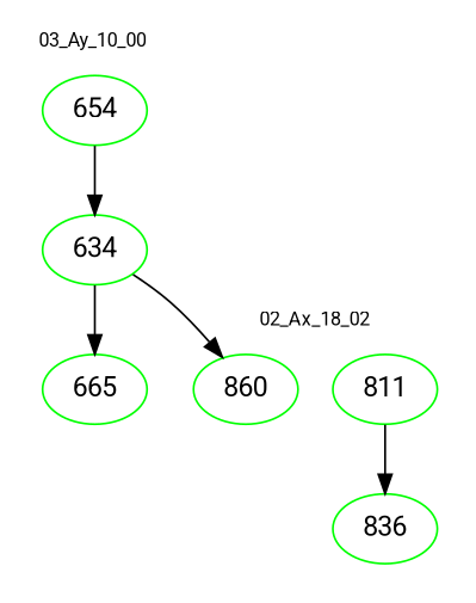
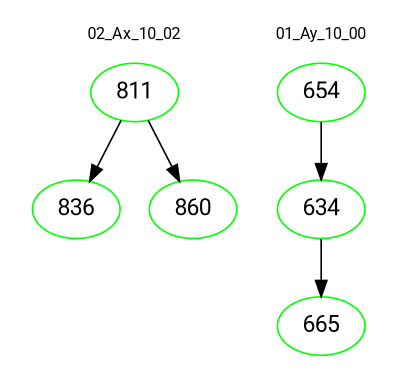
  digraph {
    fontname=Roboto
    node [color=green fontname=Roboto]
    edge [color=black fontname=Roboto]
    n1 [label=836]
    n2 [label=811]
    n3 [label=860]
    n4 [label=654]
    n5 [label=634]
    n6 [label=665]
    subgraph cluster_1 {
      color=white
      fontsize=10
-     label="02_Ax_18_02"
+     label="02_Ax_10_02"
      n1
      n2
      n3
    }
    subgraph cluster_2 {
      color=white
      fontsize=10
-     label="03_Ay_10_00"
+     label="01_Ay_10_00"
      n4
      n5
      n6
    }
    n2 -> n1
-   n5 -> n3
+   n2 -> n3
    n4 -> n5
    n5 -> n6
  }
